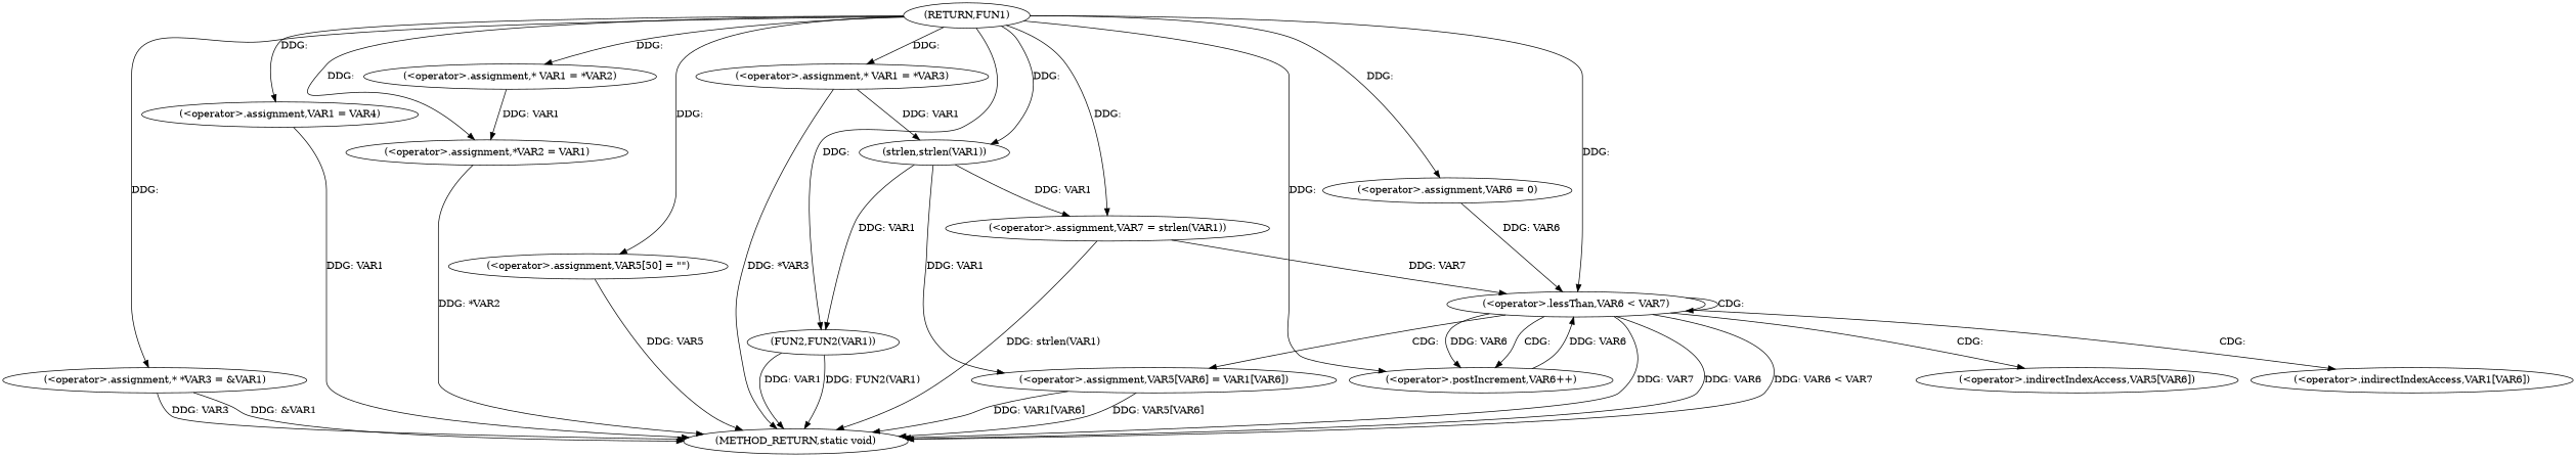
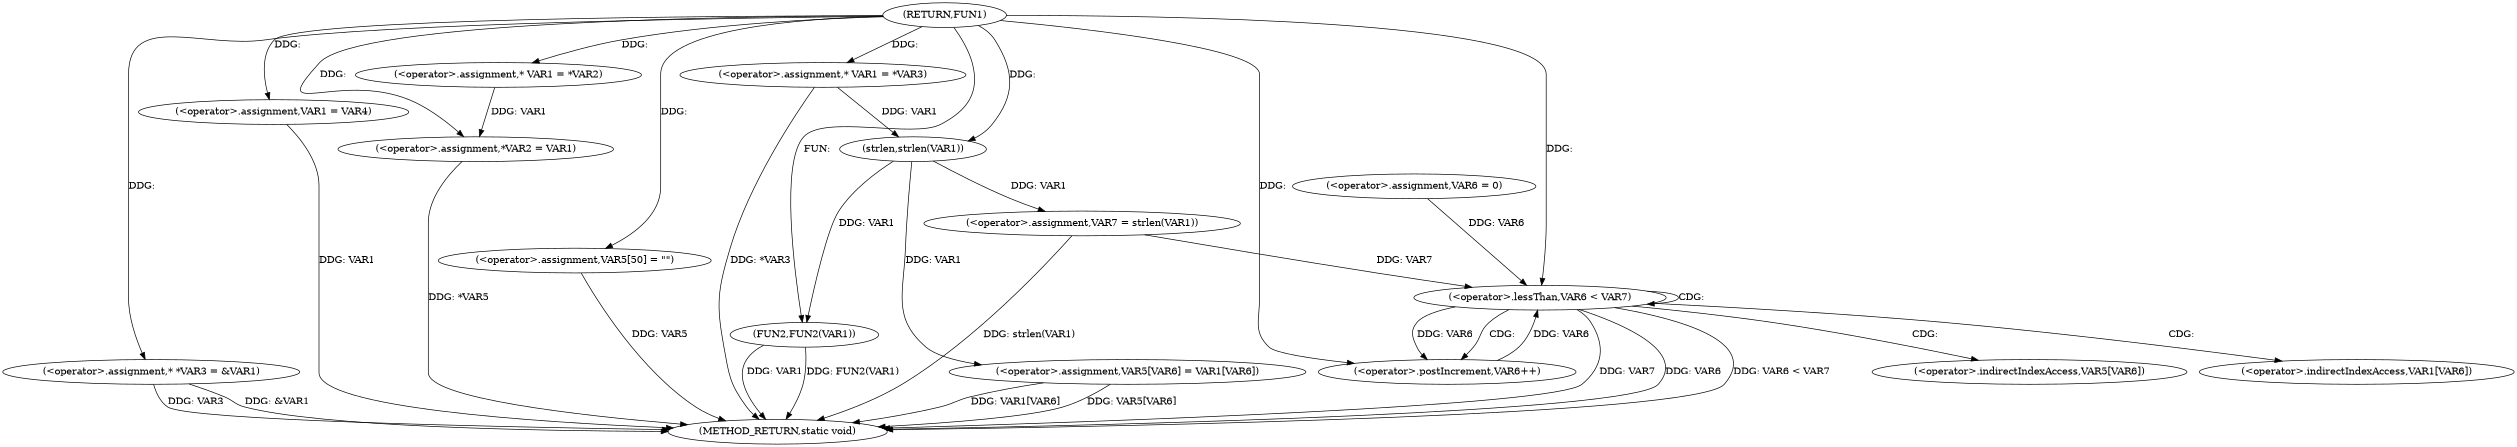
  digraph {
    n1 [label="(RETURN,FUN1)"]
    n2 [label="(<operator>.assignment,* *VAR3 = &VAR1)"]
    n3 [label="(<operator>.assignment,VAR1 = VAR4)"]
    n4 [label="(<operator>.assignment,* VAR1 = *VAR2)"]
    n5 [label="(<operator>.assignment,*VAR2 = VAR1)"]
    n6 [label="(<operator>.assignment,* VAR1 = *VAR3)"]
    n7 [label="(<operator>.assignment,VAR5[50] = \"\")"]
    n8 [label="(<operator>.assignment,VAR7 = strlen(VAR1))"]
    n9 [label="(strlen,strlen(VAR1))"]
    n10 [label="(<operator>.assignment,VAR6 = 0)"]
    n11 [label="(<operator>.lessThan,VAR6 < VAR7)"]
    n12 [label="(<operator>.postIncrement,VAR6++)"]
    n13 [label="(FUN2,FUN2(VAR1))"]
    n14 [label="(METHOD_RETURN,static void)"]
    n15 [label="(<operator>.assignment,VAR5[VAR6] = VAR1[VAR6])"]
    n16 [label="(<operator>.indirectIndexAccess,VAR5[VAR6])"]
    n17 [label="(<operator>.indirectIndexAccess,VAR1[VAR6])"]
    n1 -> n2 [label="DDG: "]
    n1 -> n3 [label="DDG: "]
    n1 -> n4 [label="DDG: "]
    n1 -> n5 [label="DDG: "]
    n1 -> n6 [label="DDG: "]
    n1 -> n7 [label="DDG: "]
-   n1 -> n8 [label="DDG: "]
    n1 -> n9 [label="DDG: "]
-   n1 -> n10 [label="DDG: "]
    n1 -> n11 [label="DDG: "]
    n1 -> n12 [label="DDG: "]
-   n1 -> n13 [label="DDG: "]
+   n1 -> n13 [label="FUN: "]
    n2 -> n14 [label="DDG: VAR3"]
    n2 -> n14 [label="DDG: &VAR1"]
    n3 -> n14 [label="DDG: VAR1"]
    n4 -> n5 [label="DDG: VAR1"]
-   n5 -> n14 [label="DDG: *VAR2"]
+   n5 -> n14 [label="DDG: *VAR5"]
    n6 -> n9 [label="DDG: VAR1"]
    n6 -> n14 [label="DDG: *VAR3"]
    n7 -> n14 [label="DDG: VAR5"]
    n8 -> n11 [label="DDG: VAR7"]
    n8 -> n14 [label="DDG: strlen(VAR1)"]
    n9 -> n8 [label="DDG: VAR1"]
    n9 -> n13 [label="DDG: VAR1"]
    n9 -> n15 [label="DDG: VAR1"]
    n10 -> n11 [label="DDG: VAR6"]
    n11 -> n11 [label="CDG: "]
    n11 -> n12 [label="DDG: VAR6"]
    n11 -> n12 [label="CDG: "]
    n11 -> n14 [label="DDG: VAR7"]
    n11 -> n14 [label="DDG: VAR6"]
    n11 -> n14 [label="DDG: VAR6 < VAR7"]
-   n11 -> n15 [label="CDG: "]
    n11 -> n16 [label="CDG: "]
    n11 -> n17 [label="CDG: "]
    n12 -> n11 [label="DDG: VAR6"]
    n13 -> n14 [label="DDG: VAR1"]
    n13 -> n14 [label="DDG: FUN2(VAR1)"]
    n15 -> n14 [label="DDG: VAR5[VAR6]"]
    n15 -> n14 [label="DDG: VAR1[VAR6]"]
  }
